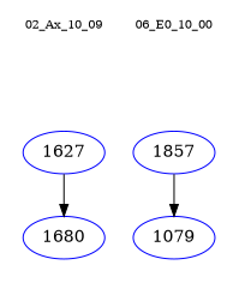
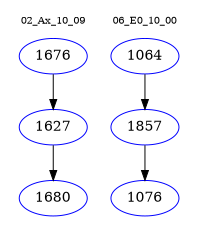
  digraph {
    node [color=blue]
    edge [color=black]
+   n1 [label=1676]
    n2 [label=1627]
    n3 [label=1680]
+   n4 [label=1064]
    n5 [label=1857]
-   n6 [label=1079]
+   n6 [label=1076]
    subgraph cluster_1 {
      color=white
      fontsize=10
      label="02_Ax_10_09"
+     n1
      n2
      n3
    }
    subgraph cluster_2 {
      color=white
      fontsize=10
      label="06_E0_10_00"
+     n4
      n5
      n6
    }
+   n1 -> n2
    n2 -> n3
+   n4 -> n5
    n5 -> n6
  }
